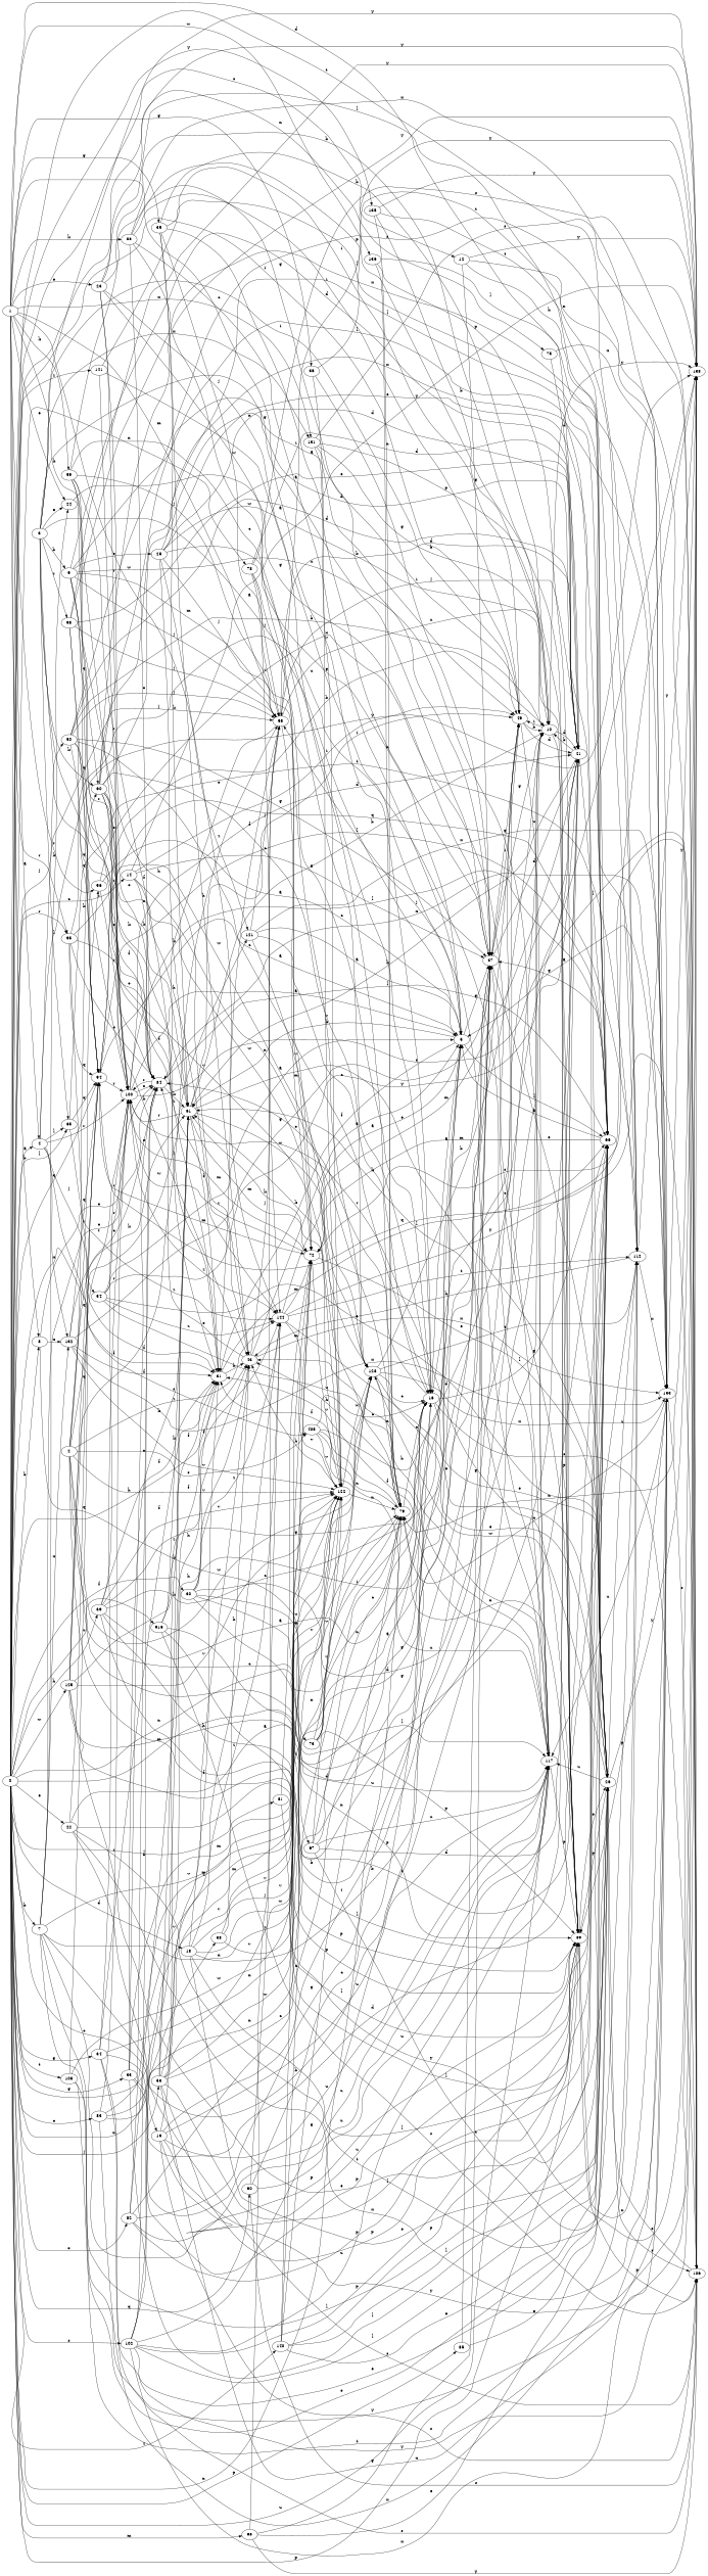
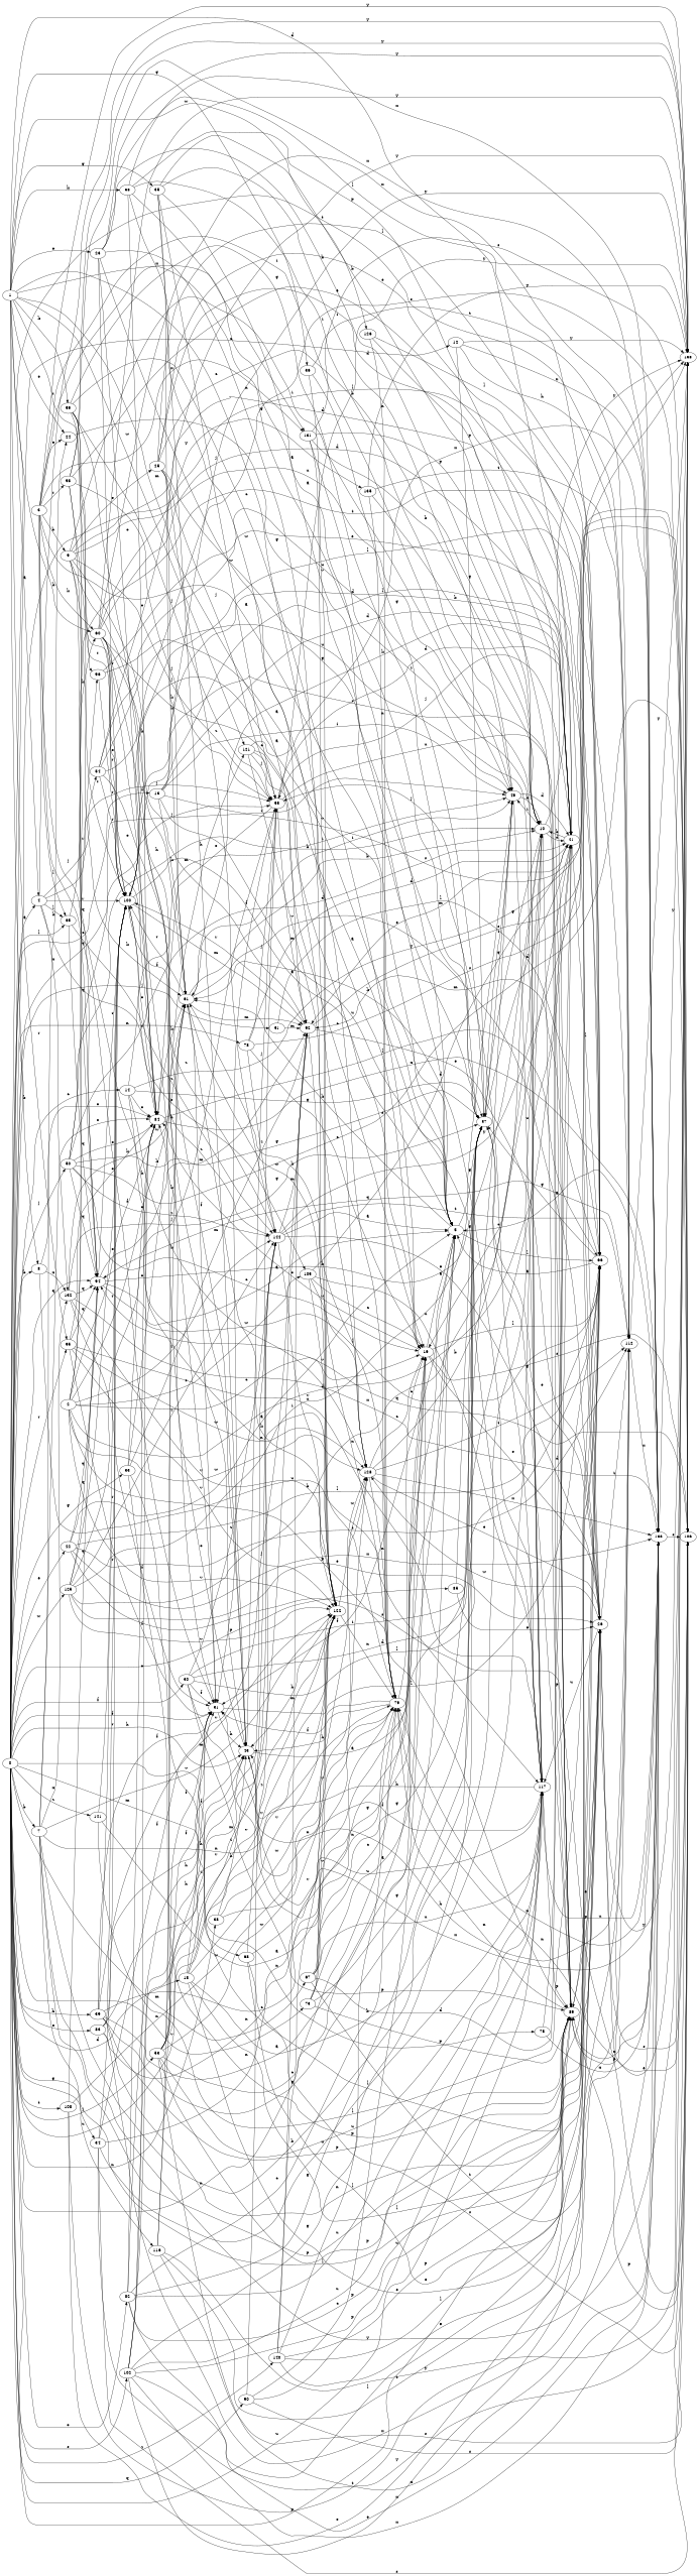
  strict digraph {
    rankdir=LR
    0
    4
    7
    8
    12
    13
    14
    18
    22
    30
    31
    33
    34
    38
    39
    43
    49
    50
    51
    53
    65
    67
    68
    73
    75
    78
    79
    82
    83
    85
    89
    90
    94
    95
    102
    108
    112
-   116 [label=916]
+   116
    117
    122
    125
    135
    140
    141
-   105 [label=405]
+   105
    138
    54
    55
    100
    132
    24
    84
    66
    10
    37
    133
    21
    61
    106
    128
    144
    26
    5
-   72
+   72 [label=92]
    16
    1
    23
    35
    36
    58
    59
    60
    96
-   126 [label=136]
+   126
    n75 [label=121]
    131
    2
    3
    9
    98
    25
    0 -> 4 [label=a]
    0 -> 7 [label=b]
    0 -> 8 [label=b]
    0 -> 12 [label=c]
    0 -> 13 [label=c]
    0 -> 14 [label=c]
    0 -> 18 [label=d]
    0 -> 22 [label=e]
    0 -> 30 [label=f]
    0 -> 31 [label=f]
    0 -> 33 [label=g]
    0 -> 34 [label=g]
    0 -> 38 [label=n]
    0 -> 39 [label=h]
    0 -> 43 [label=h]
    0 -> 49 [label=i]
    0 -> 50 [label=j]
    0 -> 51 [label=j]
    0 -> 53 [label=j]
    0 -> 65 [label=l]
    0 -> 67 [label=m]
    0 -> 68 [label=m]
    0 -> 73 [label=n]
    0 -> 75 [label=n]
    0 -> 78 [label=n]
    0 -> 79 [label=n]
    0 -> 82 [label=o]
    0 -> 83 [label=o]
    0 -> 85 [label=p]
    0 -> 89 [label=p]
    0 -> 90 [label=q]
    0 -> 94 [label=q]
    0 -> 95 [label=r]
    0 -> 102 [label=s]
    0 -> 108 [label=t]
    0 -> 112 [label=t]
    0 -> 116 [label=u]
    0 -> 117 [label=u]
    0 -> 122 [label=v]
    0 -> 125 [label=w]
    0 -> 135 [label=y]
    0 -> 140 [label=z]
    0 -> 141 [label=z]
    4 -> 65 [label=l]
    4 -> 105 [label=s]
    4 -> 138 [label=y]
    4 -> 54 [label=j]
    4 -> 55 [label=j]
    4 -> 100 [label=r]
    4 -> 132 [label=x]
    7 -> 79 [label=n]
    7 -> 89 [label=p]
    7 -> 122 [label=v]
    7 -> 138 [label=y]
    7 -> 132 [label=x]
    7 -> 24 [label=k]
    7 -> 84 [label=o]
    7 -> 66 [label=l]
    7 -> 10 [label=b]
    8 -> 117 [label=u]
    8 -> 132 [label=x]
    8 -> 84 [label=o]
    12 -> 112 [label=h]
    12 -> 138 [label=y]
    12 -> 37 [label=g]
    12 -> 133 [label=x]
    13 -> 49 [label=i]
    13 -> 117 [label=u]
    13 -> 138 [label=y]
    13 -> 66 [label=l]
    13 -> 21 [label=d]
    13 -> 61 [label=k]
    13 -> 106 [label=s]
    14 -> 49 [label=i]
    14 -> 79 [label=n]
    14 -> 138 [label=y]
    14 -> 84 [label=o]
    14 -> 37 [label=g]
    14 -> 128 [label=w]
    18 -> 31 [label=f]
    18 -> 122 [label=v]
    18 -> 66 [label=l]
    18 -> 10 [label=b]
    18 -> 128 [label=w]
    18 -> 144 [label=z]
    18 -> 26 [label=e]
    22 -> 94 [label=q]
    22 -> 112 [label=t]
    22 -> 66 [label=l]
    22 -> 133 [label=x]
    22 -> 106 [label=s]
    22 -> 5 [label=a]
    30 -> 31 [label=f]
    30 -> 49 [label=i]
    30 -> 89 [label=p]
    30 -> 117 [label=u]
    30 -> 66 [label=l]
    30 -> 21 [label=d]
    30 -> 144 [label=z]
    31 -> 43 [label=h]
    31 -> 66 [label=l]
    33 -> 89 [label=p]
-   33 -> 117 [label=u]
    33 -> 84 [label=o]
    33 -> 66 [label=l]
    33 -> 61 [label=k]
    33 -> 72 [label=m]
    34 -> 31 [label=f]
    34 -> 79 [label=n]
    34 -> 117 [label=u]
    34 -> 138 [label=y]
    34 -> 100 [label=r]
    34 -> 106 [label=s]
    38 -> 43 [label=h]
    38 -> 79 [label=n]
    38 -> 122 [label=v]
    39 -> 31 [label=f]
    39 -> 89 [label=p]
    39 -> 122 [label=v]
    39 -> 100 [label=r]
    39 -> 66 [label=l]
    39 -> 37 [label=g]
    39 -> 5 [label=a]
    39 -> 16 [label=c]
    43 -> 55 [label=j]
    43 -> 84 [label=o]
    43 -> 133 [label=x]
    43 -> 5 [label=a]
    49 -> 117 [label=u]
    49 -> 10 [label=b]
    49 -> 37 [label=g]
    49 -> 21 [label=d]
    50 -> 94 [label=q]
    50 -> 55 [label=j]
    50 -> 84 [label=o]
    50 -> 10 [label=b]
    50 -> 37 [label=g]
    50 -> 21 [label=d]
    50 -> 106 [label=s]
    50 -> 144 [label=z]
    50 -> 16 [label=c]
    51 -> 66 [label=l]
    51 -> 72 [label=m]
    53 -> 31 [label=f]
    53 -> 43 [label=h]
    53 -> 89 [label=p]
    53 -> 117 [label=u]
    53 -> 122 [label=v]
    53 -> 133 [label=x]
    53 -> 61 [label=k]
    53 -> 128 [label=w]
    53 -> 72 [label=m]
    53 -> 16 [label=c]
    65 -> 94 [label=q]
    65 -> 112 [label=t]
    65 -> 144 [label=z]
    67 -> 79 [label=n]
    67 -> 112 [label=t]
    67 -> 117 [label=u]
    67 -> 122 [label=v]
    67 -> 37 [label=g]
    67 -> 21 [label=d]
    68 -> 55 [label=j]
    68 -> 37 [label=g]
-   68 -> 106 [label=y]
+   68 -> 106 [label=s]
    68 -> 26 [label=e]
    73 -> 89 [label=p]
    73 -> 122 [label=v]
    73 -> 37 [label=g]
    73 -> 5 [label=a]
    73 -> 16 [label=c]
    75 -> 133 [label=x]
    75 -> 21 [label=d]
    78 -> 55 [label=j]
    78 -> 21 [label=d]
    78 -> 106 [label=s]
    78 -> 144 [label=z]
    78 -> 16 [label=c]
    79 -> 31 [label=f]
    79 -> 43 [label=h]
    79 -> 61 [label=k]
    79 -> 16 [label=c]
    82 -> 43 [label=h]
    82 -> 89 [label=p]
    82 -> 117 [label=u]
    82 -> 84 [label=o]
    82 -> 37 [label=g]
+   82 -> 133 [label=x]
    82 -> 16 [label=c]
    83 -> 79 [label=n]
    83 -> 122 [label=v]
    83 -> 100 [label=r]
    83 -> 133 [label=x]
    83 -> 72 [label=m]
    85 -> 37 [label=g]
    85 -> 26 [label=e]
    89 -> 79 [label=n]
    89 -> 100 [label=r]
    89 -> 37 [label=g]
    89 -> 133 [label=x]
    89 -> 26 [label=e]
    90 -> 117 [label=u]
    90 -> 106 [label=s]
    90 -> 144 [label=z]
    90 -> 16 [label=c]
    94 -> 100 [label=r]
    94 -> 66 [label=l]
    94 -> 10 [label=b]
    94 -> 5 [label=a]
    94 -> 72 [label=m]
    95 -> 31 [label=f]
    95 -> 94 [label=q]
    95 -> 117 [label=u]
    95 -> 122 [label=v]
    95 -> 84 [label=o]
    95 -> 128 [label=w]
    102 -> 43 [label=h]
    102 -> 89 [label=p]
    102 -> 117 [label=u]
    102 -> 84 [label=o]
    102 -> 66 [label=l]
    102 -> 37 [label=g]
    102 -> 133 [label=x]
    102 -> 144 [label=z]
    102 -> 26 [label=e]
    108 -> 94 [label=q]
    108 -> 112 [label=t]
    108 -> 128 [label=w]
    108 -> 26 [label=e]
    112 -> 43 [label=h]
    112 -> 94 [label=q]
    112 -> 138 [label=y]
    112 -> 133 [label=x]
    116 -> 31 [label=f]
    116 -> 112 [label=t]
    116 -> 138 [label=y]
    116 -> 61 [label=k]
    116 -> 106 [label=s]
    117 -> 31 [label=f]
    117 -> 43 [label=h]
    117 -> 89 [label=p]
    117 -> 55 [label=j]
    117 -> 61 [label=k]
    122 -> 43 [label=h]
    122 -> 79 [label=n]
    122 -> 61 [label=k]
    122 -> 128 [label=w]
    125 -> 49 [label=i]
    125 -> 94 [label=q]
    125 -> 122 [label=v]
    125 -> 55 [label=j]
    125 -> 100 [label=r]
    125 -> 10 [label=b]
    125 -> 144 [label=z]
    125 -> 26 [label=e]
    135 -> 79 [label=n]
    135 -> 112 [label=t]
    135 -> 138 [label=y]
    135 -> 10 [label=b]
    140 -> 79 [label=n]
    140 -> 89 [label=p]
    140 -> 122 [label=v]
    140 -> 66 [label=l]
    140 -> 26 [label=e]
    140 -> 72 [label=m]
    141 -> 100 [label=r]
    141 -> 66 [label=l]
    141 -> 5 [label=a]
    105 -> 79 [label=n]
    105 -> 117 [label=u]
    105 -> 122 [label=v]
    105 -> 21 [label=d]
    105 -> 16 [label=c]
    138 -> 79 [label=n]
    54 -> 117 [label=u]
    54 -> 138 [label=y]
    54 -> 100 [label=r]
    54 -> 144 [label=z]
    54 -> 26 [label=e]
    54 -> 5 [label=a]
    55 -> 31 [label=f]
    55 -> 89 [label=u]
    55 -> 138 [label=y]
    55 -> 84 [label=o]
    55 -> 21 [label=d]
    55 -> 72 [label=m]
    100 -> 84 [label=o]
    100 -> 66 [label=l]
    100 -> 21 [label=d]
    100 -> 106 [label=s]
    100 -> 144 [label=z]
    100 -> 5 [label=a]
    100 -> 72 [label=m]
    132 -> 31 [label=f]
    132 -> 94 [label=q]
    132 -> 122 [label=v]
    132 -> 37 [label=g]
    132 -> 133 [label=x]
    132 -> 61 [label=k]
    24 -> 37 [label=g]
    84 -> 100 [label=r]
    84 -> 66 [label=l]
    84 -> 133 [label=x]
    84 -> 61 [label=k]
    66 -> 37 [label=g]
    66 -> 5 [label=a]
    66 -> 72 [label=m]
    10 -> 49 [label=i]
    10 -> 89 [label=p]
    10 -> 138 [label=y]
    10 -> 37 [label=g]
    10 -> 21 [label=d]
    37 -> 49 [label=i]
    37 -> 21 [label=d]
    37 -> 26 [label=e]
    133 -> 79 [label=n]
    133 -> 89 [label=p]
    133 -> 117 [label=u]
    133 -> 138 [label=y]
    133 -> 106 [label=s]
    133 -> 5 [label=a]
    21 -> 55 [label=j]
    21 -> 66 [label=l]
    21 -> 10 [label=b]
    21 -> 61 [label=k]
    21 -> 72 [label=m]
    21 -> 16 [label=c]
    61 -> 31 [label=f]
    61 -> 49 [label=i]
    61 -> 100 [label=r]
    61 -> 10 [label=b]
    61 -> 128 [label=w]
    61 -> 26 [label=e]
    61 -> 72 [label=m]
    106 -> 89 [label=p]
    106 -> 94 [label=q]
    106 -> 26 [label=e]
    128 -> 79 [label=n]
    128 -> 112 [label=t]
    128 -> 10 [label=b]
    128 -> 133 [label=x]
    128 -> 26 [label=e]
    128 -> 16 [label=c]
    144 -> 112 [label=t]
    144 -> 122 [label=v]
    144 -> 138 [label=y]
    144 -> 26 [label=e]
    144 -> 5 [label=a]
    144 -> 72 [label=m]
    26 -> 89 [label=p]
    26 -> 112 [label=t]
    26 -> 117 [label=u]
    26 -> 138 [label=y]
    26 -> 106 [label=s]
    26 -> 128 [label=w]
    5 -> 31 [label=f]
    5 -> 66 [label=l]
    5 -> 37 [label=g]
    5 -> 61 [label=k]
    72 -> 122 [label=v]
    72 -> 100 [label=r]
    72 -> 106 [label=s]
    72 -> 26 [label=e]
    16 -> 84 [label=o]
    16 -> 66 [label=l]
    16 -> 106 [label=s]
    16 -> 26 [label=e]
    16 -> 5 [label=a]
    1 -> 4 [label=a]
    1 -> 8 [label=b]
    1 -> 95 [label=r]
    1 -> 24 [label=e]
    1 -> 21 [label=d]
    1 -> 72 [label=m]
    1 -> 16 [label=c]
    1 -> 23 [label=e]
    1 -> 35 [label=g]
    1 -> 36 [label=g]
    1 -> 58 [label=k]
    1 -> 59 [label=k]
    1 -> 60 [label=k]
    1 -> 96 [label=r]
    1 -> 126 [label=w]
    1 -> n75 [label=w]
    1 -> 131 [label=x]
    23 -> 79 [label=n]
    23 -> 138 [label=y]
    23 -> 100 [label=r]
    23 -> 84 [label=o]
    23 -> 66 [label=l]
    23 -> 10 [label=b]
    23 -> 128 [label=w]
    35 -> 43 [label=h]
    35 -> 49 [label=i]
    35 -> 55 [label=j]
    35 -> 10 [label=b]
    35 -> 61 [label=k]
    35 -> 5 [label=a]
    36 -> 112 [label=t]
    36 -> 122 [label=v]
    36 -> 37 [label=g]
    58 -> 49 [label=i]
    58 -> 89 [label=p]
    58 -> 84 [label=o]
    58 -> 133 [label=x]
    58 -> 128 [label=w]
    58 -> 5 [label=a]
    59 -> 31 [label=f]
    59 -> 94 [label=q]
    59 -> 55 [label=j]
    59 -> 100 [label=r]
    59 -> 84 [label=o]
    59 -> 37 [label=g]
    59 -> 16 [label=c]
    60 -> 31 [label=f]
    60 -> 43 [label=h]
    60 -> 138 [label=y]
    60 -> 100 [label=r]
    60 -> 84 [label=o]
    60 -> 66 [label=l]
    60 -> 133 [label=x]
    60 -> 21 [label=d]
    60 -> 61 [label=k]
    60 -> 16 [label=c]
    96 -> 117 [label=u]
    96 -> 100 [label=r]
    96 -> 5 [label=a]
    126 -> 79 [label=n]
    126 -> 89 [label=p]
    126 -> 66 [label=l]
    n75 -> 122 [label=v]
    n75 -> 55 [label=j]
    n75 -> 133 [label=x]
    n75 -> 5 [label=a]
    n75 -> 16 [label=c]
    131 -> 49 [label=i]
    131 -> 89 [label=p]
    131 -> 122 [label=v]
    131 -> 10 [label=b]
    131 -> 106 [label=s]
    2 -> 89 [label=p]
    2 -> 122 [label=v]
    2 -> 105 [label=s]
    2 -> 84 [label=o]
    2 -> 21 [label=d]
    2 -> 128 [label=w]
    2 -> 144 [label=z]
    2 -> 16 [label=c]
    2 -> 60 [label=k]
    2 -> 96 [label=r]
    2 -> n75 [label=w]
    3 -> 31 [label=f]
    3 -> 43 [label=h]
    3 -> 49 [label=i]
    3 -> 65 [label=l]
    3 -> 138 [label=y]
    3 -> 24 [label=e]
    3 -> 37 [label=g]
    3 -> 5 [label=a]
    3 -> 60 [label=k]
    3 -> 131 [label=x]
    3 -> 9 [label=b]
    3 -> 98 [label=r]
    9 -> 43 [label=h]
    9 -> 49 [label=i]
    9 -> 94 [label=q]
    9 -> 117 [label=u]
    9 -> 55 [label=j]
    9 -> 21 [label=d]
    9 -> 61 [label=k]
    9 -> 72 [label=m]
    9 -> 25 [label=e]
    98 -> 94 [label=q]
    98 -> 138 [label=y]
    98 -> 55 [label=j]
    98 -> 100 [label=r]
    98 -> 133 [label=x]
    98 -> 26 [label=e]
    25 -> 55 [label=j]
    25 -> 66 [label=l]
    25 -> 10 [label=b]
    25 -> 37 [label=g]
    25 -> 21 [label=d]
    25 -> 61 [label=k]
    25 -> 144 [label=z]
    25 -> 26 [label=e]
  }
